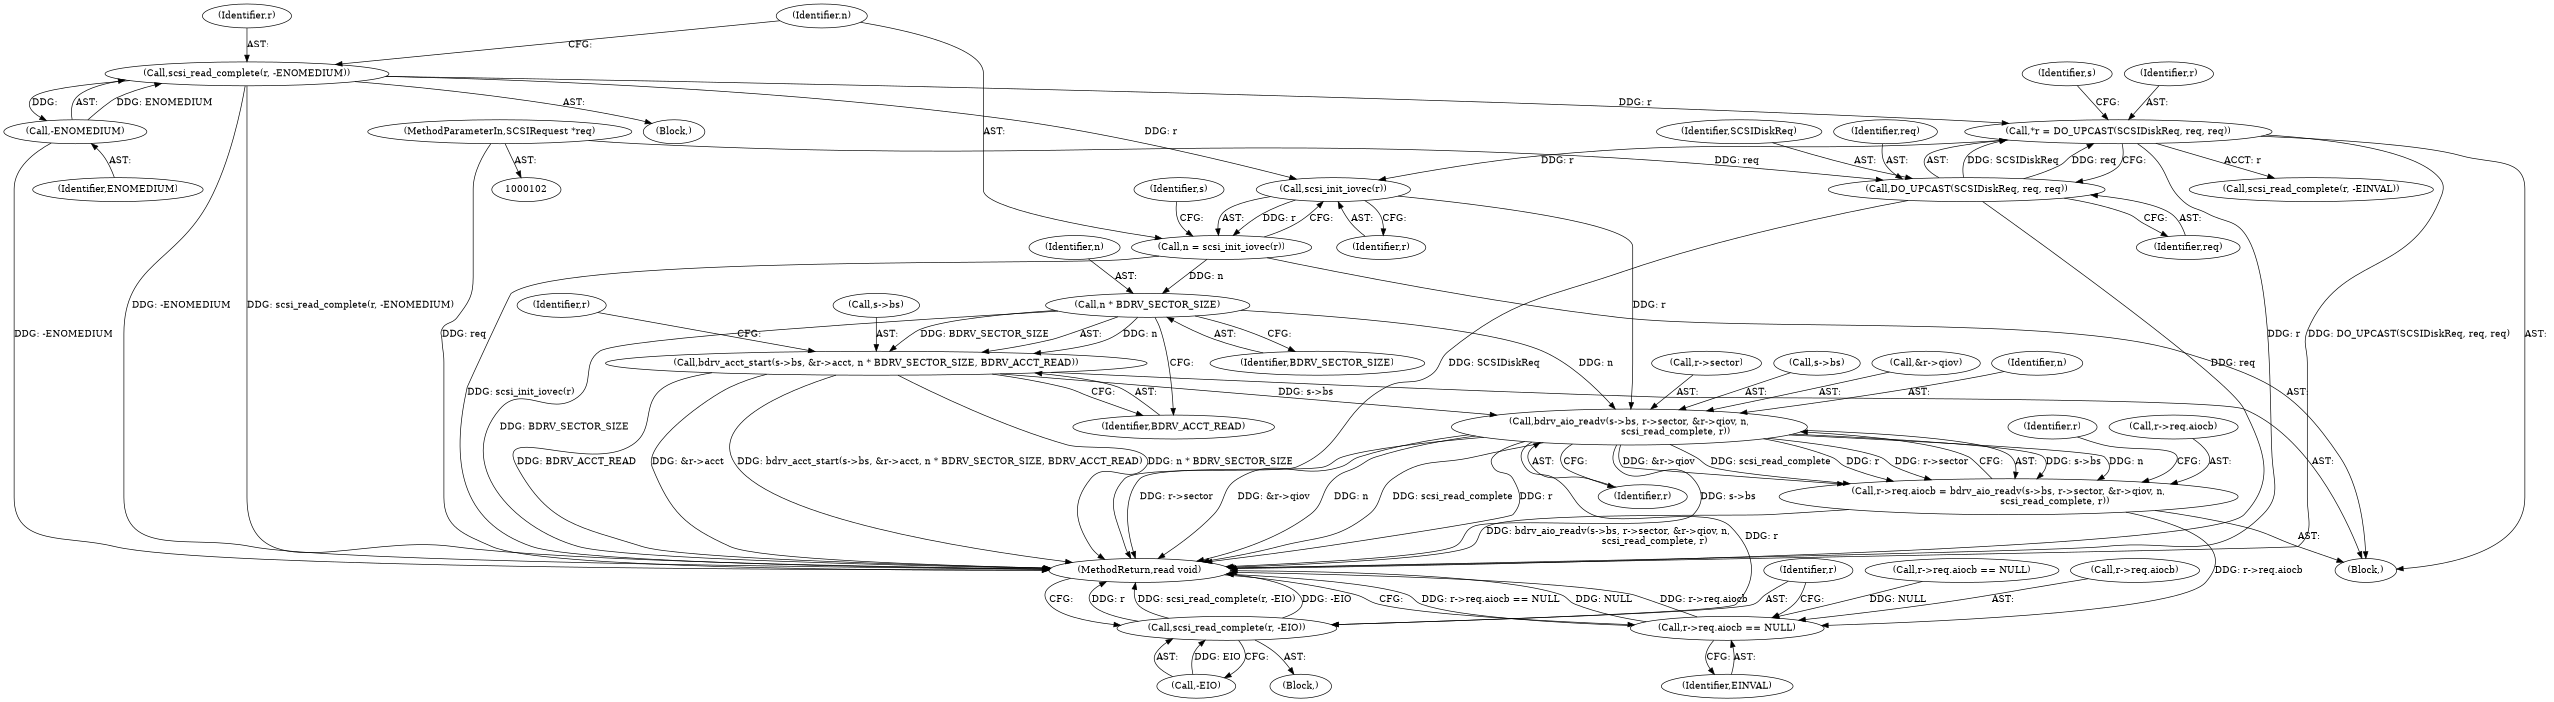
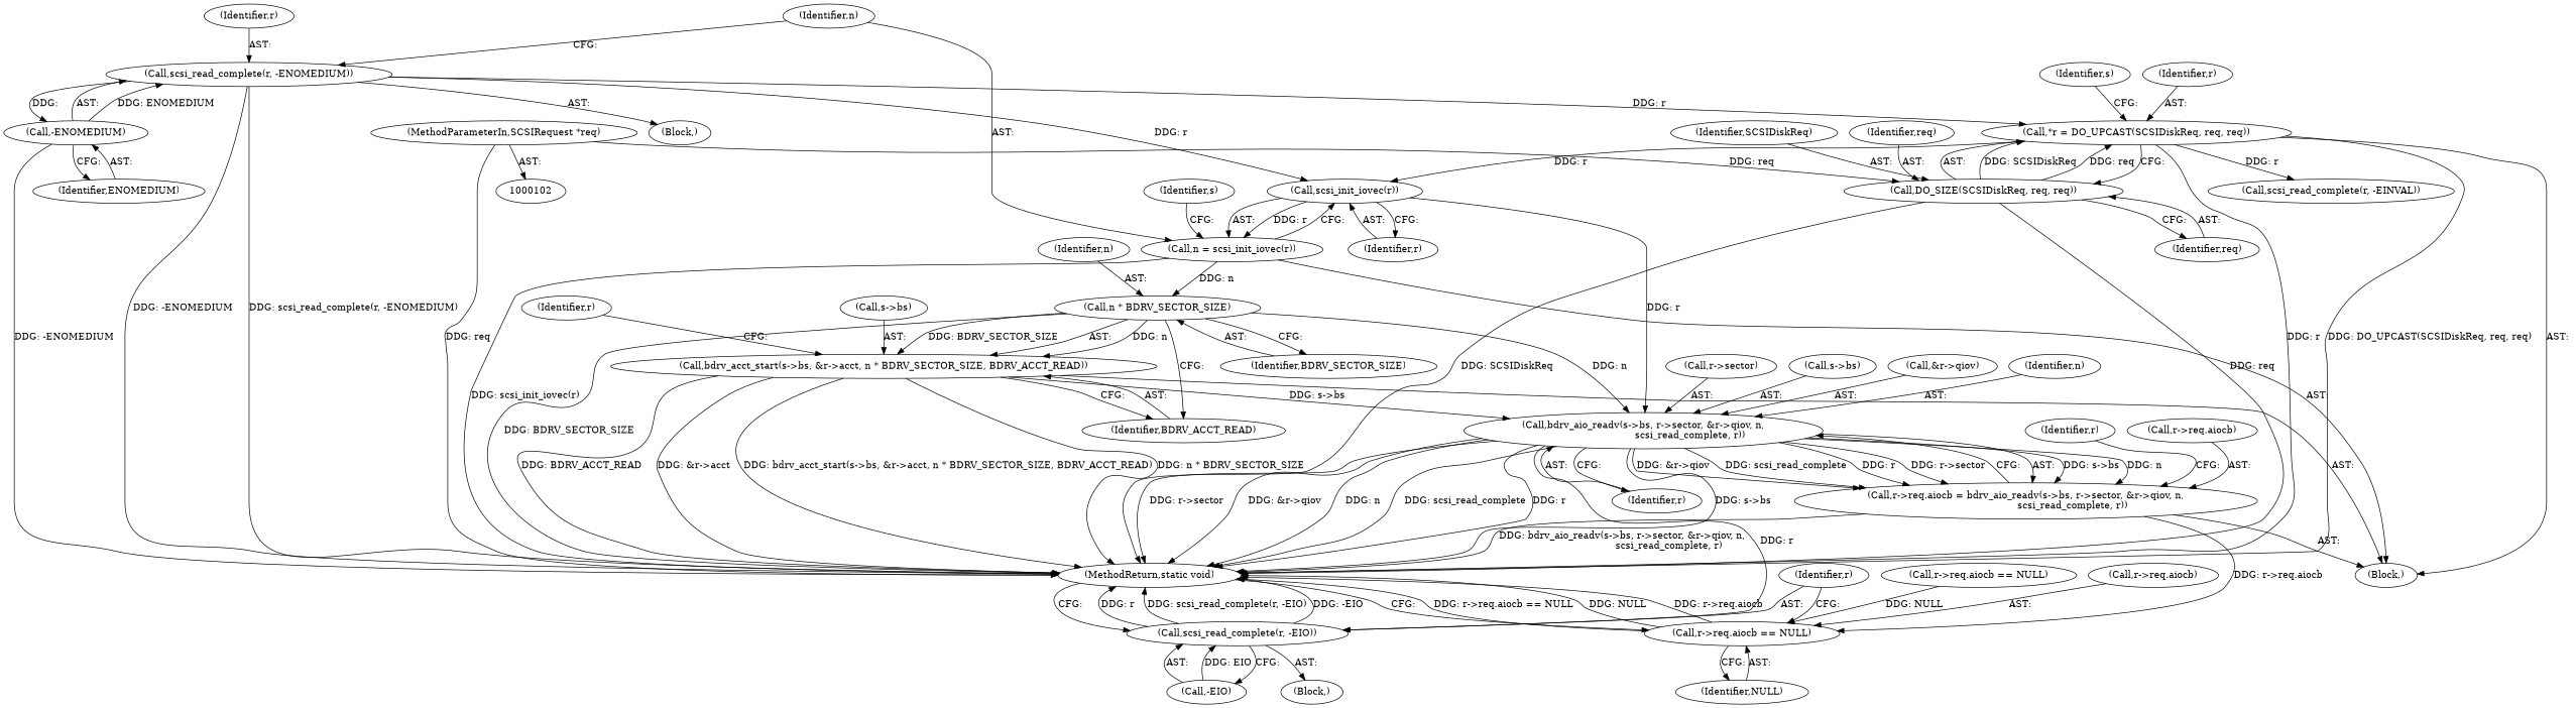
  digraph {
    n1 [label="(Call,scsi_read_complete(r, -ENOMEDIUM))"]
    n2 [label="(Call,-ENOMEDIUM)"]
    n3 [label="(Call,scsi_init_iovec(r))"]
-   n4 [label="(MethodReturn,read void)"]
+   n4 [label="(MethodReturn,static void)"]
    n5 [label="(Block,)"]
    n6 [label="(Call,*r = DO_UPCAST(SCSIDiskReq, req, req))"]
    n7 [label="(Identifier,ENOMEDIUM)"]
    n8 [label="(Call,n = scsi_init_iovec(r))"]
    n9 [label="(Call,bdrv_aio_readv(s->bs, r->sector, &r->qiov, n,\n                               scsi_read_complete, r))"]
    n10 [label="(Identifier,r)"]
    n11 [label="(Call,scsi_read_complete(r, -EIO))"]
    n12 [label="(Call,r->req.aiocb == NULL)"]
-   n13 [label="(Call,DO_UPCAST(SCSIDiskReq, req, req))"]
+   n13 [label="(Call,DO_SIZE(SCSIDiskReq, req, req))"]
    n14 [label="(Call,scsi_read_complete(r, -EINVAL))"]
    n15 [label="(Block,)"]
    n16 [label="(Identifier,req)"]
    n17 [label="(MethodParameterIn,SCSIRequest *req)"]
    1000102
    n19 [label="(Call,n * BDRV_SECTOR_SIZE)"]
    n20 [label="(Call,r->req.aiocb = bdrv_aio_readv(s->bs, r->sector, &r->qiov, n,\n                               scsi_read_complete, r))"]
    n21 [label="(Identifier,r)"]
    n22 [label="(Call,bdrv_acct_start(s->bs, &r->acct, n * BDRV_SECTOR_SIZE, BDRV_ACCT_READ))"]
    n23 [label="(Identifier,BDRV_SECTOR_SIZE)"]
    n24 [label="(Identifier,BDRV_ACCT_READ)"]
    n25 [label="(Block,)"]
    n26 [label="(Call,-EIO)"]
-   n27 [label="(Identifier,EINVAL)"]
+   n27 [label="(Identifier,NULL)"]
    n28 [label="(Identifier,n)"]
    n29 [label="(Call,r->req.aiocb == NULL)"]
    n30 [label="(Identifier,s)"]
    n31 [label="(Identifier,n)"]
    n32 [label="(Identifier,r)"]
    n33 [label="(Identifier,r)"]
    n34 [label="(Identifier,r)"]
    n35 [label="(Identifier,req)"]
    n36 [label="(Identifier,s)"]
    n37 [label="(Call,s->bs)"]
    n38 [label="(Call,&r->qiov)"]
    n39 [label="(Identifier,n)"]
    n40 [label="(Call,r->req.aiocb)"]
    n41 [label="(Identifier,r)"]
    n42 [label="(Call,r->sector)"]
    n43 [label="(Call,r->req.aiocb)"]
    n44 [label="(Identifier,SCSIDiskReq)"]
    n45 [label="(Identifier,r)"]
    n46 [label="(Call,s->bs)"]
    n1 -> n2 [label="DDG: "]
    n1 -> n3 [label="DDG: r"]
    n1 -> n4 [label="DDG: scsi_read_complete(r, -ENOMEDIUM)"]
    n1 -> n4 [label="DDG: -ENOMEDIUM"]
    n1 -> n5 [label="AST: "]
    n1 -> n6 [label="DDG: r"]
    n2 -> n1 [label="AST: "]
    n2 -> n1 [label="DDG: ENOMEDIUM"]
    n2 -> n4 [label="DDG: -ENOMEDIUM"]
+   n2 -> n7 [label="CFG: "]
    n3 -> n8 [label="AST: "]
    n3 -> n8 [label="DDG: r"]
    n3 -> n9 [label="DDG: r"]
    n3 -> n10 [label="CFG: "]
    n4 -> n11 [label="CFG: "]
    n4 -> n12 [label="CFG: "]
    n6 -> n3 [label="DDG: r"]
    n6 -> n4 [label="DDG: DO_UPCAST(SCSIDiskReq, req, req)"]
    n6 -> n4 [label="DDG: r"]
    n6 -> n13 [label="CFG: "]
-   n6 -> n14 [label="ACCT: r"]
+   n6 -> n14 [label="DDG: r"]
    n6 -> n15 [label="AST: "]
    n7 -> n2 [label="AST: "]
    n8 -> n3 [label="CFG: "]
    n8 -> n4 [label="DDG: scsi_init_iovec(r)"]
    n8 -> n15 [label="AST: "]
    n8 -> n19 [label="DDG: n"]
    n9 -> n4 [label="DDG: s->bs"]
    n9 -> n4 [label="DDG: r->sector"]
    n9 -> n4 [label="DDG: &r->qiov"]
    n9 -> n4 [label="DDG: n"]
    n9 -> n4 [label="DDG: scsi_read_complete"]
    n9 -> n4 [label="DDG: r"]
    n9 -> n11 [label="DDG: r"]
    n9 -> n20 [label="AST: "]
    n9 -> n20 [label="DDG: s->bs"]
    n9 -> n20 [label="DDG: n"]
    n9 -> n20 [label="DDG: &r->qiov"]
    n9 -> n20 [label="DDG: scsi_read_complete"]
    n9 -> n20 [label="DDG: r"]
    n9 -> n20 [label="DDG: r->sector"]
    n9 -> n21 [label="CFG: "]
    n10 -> n3 [label="AST: "]
    n11 -> n4 [label="DDG: -EIO"]
    n11 -> n4 [label="DDG: r"]
    n11 -> n4 [label="DDG: scsi_read_complete(r, -EIO)"]
    n11 -> n25 [label="AST: "]
    n11 -> n26 [label="CFG: "]
    n12 -> n4 [label="DDG: r->req.aiocb == NULL"]
    n12 -> n4 [label="DDG: NULL"]
    n12 -> n4 [label="DDG: r->req.aiocb"]
    n12 -> n27 [label="CFG: "]
    n13 -> n4 [label="DDG: req"]
    n13 -> n4 [label="DDG: SCSIDiskReq"]
    n13 -> n6 [label="AST: "]
    n13 -> n6 [label="DDG: SCSIDiskReq"]
    n13 -> n6 [label="DDG: req"]
    n13 -> n16 [label="CFG: "]
    n16 -> n13 [label="AST: "]
    n17 -> n4 [label="DDG: req"]
    n17 -> n13 [label="DDG: req"]
    n17 -> 1000102 [label="AST: "]
    n19 -> n4 [label="DDG: BDRV_SECTOR_SIZE"]
    n19 -> n9 [label="DDG: n"]
    n19 -> n22 [label="AST: "]
    n19 -> n22 [label="DDG: n"]
    n19 -> n22 [label="DDG: BDRV_SECTOR_SIZE"]
    n19 -> n23 [label="CFG: "]
    n19 -> n24 [label="CFG: "]
    n20 -> n4 [label="DDG: bdrv_aio_readv(s->bs, r->sector, &r->qiov, n,\n                               scsi_read_complete, r)"]
    n20 -> n9 [label="CFG: "]
    n20 -> n12 [label="DDG: r->req.aiocb"]
    n20 -> n15 [label="AST: "]
    n21 -> n9 [label="AST: "]
    n22 -> n4 [label="DDG: n * BDRV_SECTOR_SIZE"]
    n22 -> n4 [label="DDG: BDRV_ACCT_READ"]
    n22 -> n4 [label="DDG: &r->acct"]
    n22 -> n4 [label="DDG: bdrv_acct_start(s->bs, &r->acct, n * BDRV_SECTOR_SIZE, BDRV_ACCT_READ)"]
    n22 -> n9 [label="DDG: s->bs"]
    n22 -> n15 [label="AST: "]
    n22 -> n24 [label="CFG: "]
    n23 -> n19 [label="AST: "]
    n24 -> n22 [label="AST: "]
    n26 -> n11 [label="AST: "]
    n26 -> n11 [label="DDG: EIO"]
    n27 -> n12 [label="AST: "]
    n28 -> n19 [label="AST: "]
    n29 -> n12 [label="DDG: NULL"]
    n30 -> n6 [label="CFG: "]
    n31 -> n1 [label="CFG: "]
    n31 -> n8 [label="AST: "]
    n32 -> n22 [label="CFG: "]
    n33 -> n11 [label="AST: "]
    n33 -> n12 [label="CFG: "]
    n34 -> n20 [label="CFG: "]
    n35 -> n13 [label="AST: "]
    n36 -> n8 [label="CFG: "]
    n37 -> n9 [label="AST: "]
    n38 -> n9 [label="AST: "]
    n39 -> n9 [label="AST: "]
    n40 -> n12 [label="AST: "]
    n41 -> n6 [label="AST: "]
    n42 -> n9 [label="AST: "]
    n43 -> n20 [label="AST: "]
    n44 -> n13 [label="AST: "]
    n45 -> n1 [label="AST: "]
    n46 -> n22 [label="AST: "]
  }
